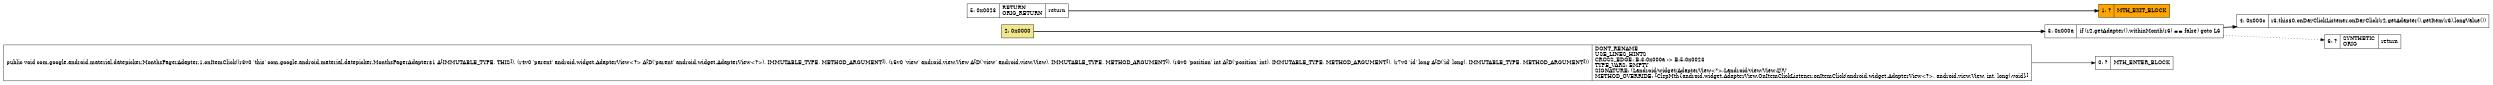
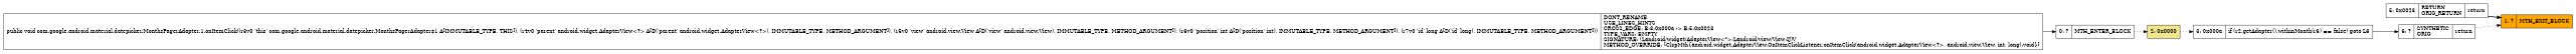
  digraph {
    rankdir=LR
    node [fillcolor=white shape=record style=filled]
    edge [style=bold]
    n1 [label="{0\:\ ?|MTH_ENTER_BLOCK\l}"]
    n2 [fillcolor=khaki label="{2\:\ 0x0000}"]
    n3 [label="{3\:\ 0x000a|if (r2.getAdapter().withinMonth(r6) == false) goto L6\l}"]
-   n4 [label="{4\:\ 0x000c|r3.this$0.onDayClickListener.onDayClick(r2.getAdapter().getItem(r6).longValue())\l}"]
    n5 [label="{6\:\ ?|SYNTHETIC\lORIG\l|return\l}"]
    n6 [fillcolor=orange label="{1\:\ ?|MTH_EXIT_BLOCK\l}"]
    n7 [label="{5\:\ 0x0023|RETURN\lORIG_RETURN\l|return\l}"]
    n8 [label="{public void com.google.android.material.datepicker.MonthsPagerAdapter.1.onItemClick((r3v0 'this' com.google.android.material.datepicker.MonthsPagerAdapter$1 A[IMMUTABLE_TYPE, THIS]), (r4v0 'parent' android.widget.AdapterView\<?\> A[D('parent' android.widget.AdapterView\<?\>), IMMUTABLE_TYPE, METHOD_ARGUMENT]), (r5v0 'view' android.view.View A[D('view' android.view.View), IMMUTABLE_TYPE, METHOD_ARGUMENT]), (r6v0 'position' int A[D('position' int), IMMUTABLE_TYPE, METHOD_ARGUMENT]), (r7v0 'id' long A[D('id' long), IMMUTABLE_TYPE, METHOD_ARGUMENT]))  | DONT_RENAME\lUSE_LINES_HINTS\lCROSS_EDGE: B:3:0x000a \-\> B:5:0x0023\lTYPE_VARS: EMPTY\lSIGNATURE: (Landroid\/widget\/AdapterView\<*\>;Landroid\/view\/View;IJ)V\lMETHOD_OVERRIDE: [ClspMth\{android.widget.AdapterView.OnItemClickListener.onItemClick(android.widget.AdapterView\<?\>, android.view.View, int, long):void\}]\l}"]
-   n2 -> n3
-   n3 -> n4
-   n3 -> n5 [style=dotted]
+   n1 -> n2 [style=dotted]
+   n2 -> n3 [style=dotted]
+   n3 -> n5 [style=solid]
+   n5 -> n6 [style=dotted]
    n7 -> n6
    n8 -> n1 [style=solid]
  }
